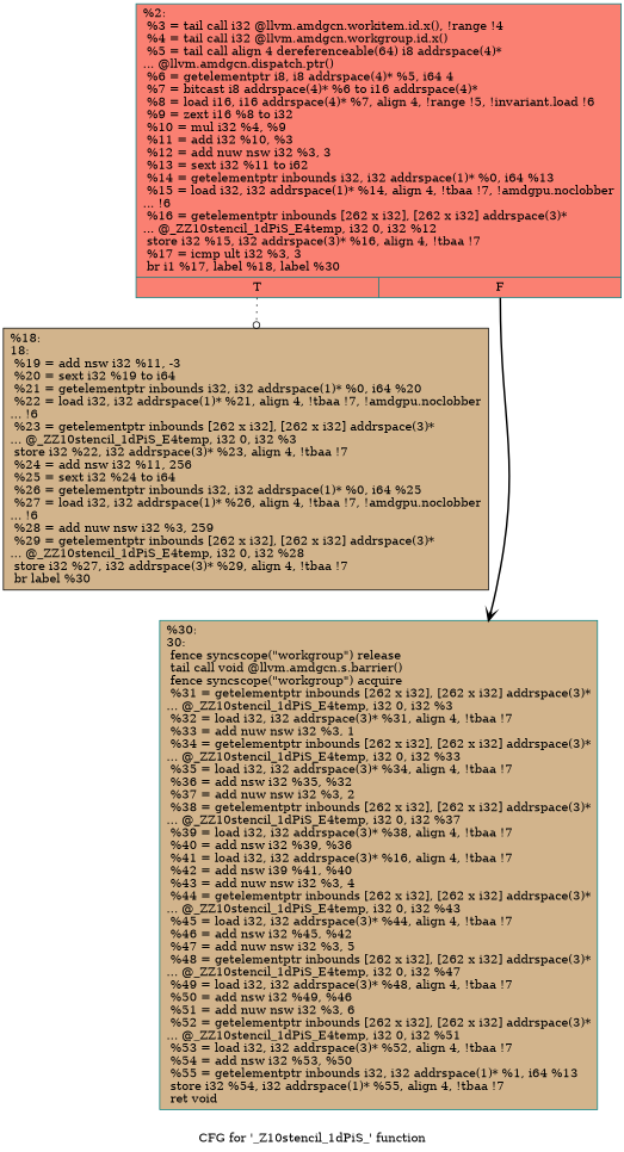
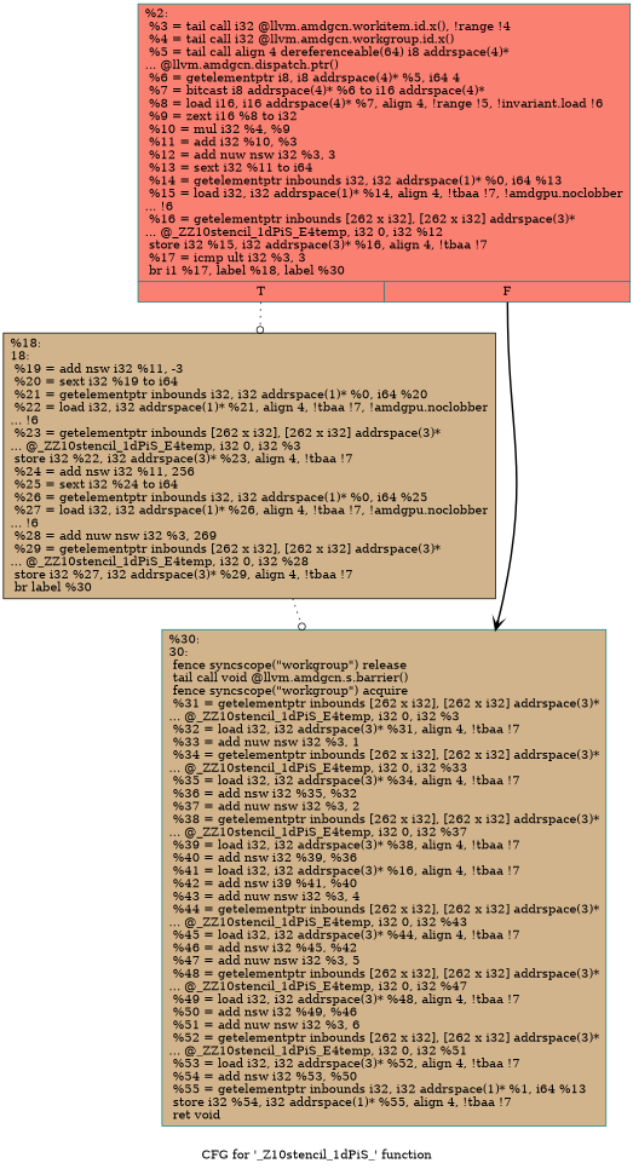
  digraph {
    fontname="DejaVu Serif"
    label="CFG for '_Z10stencil_1dPiS_' function"
    node [color=teal fillcolor=tan fontname="DejaVu Serif" shape=record style=filled]
    edge [arrowhead=odot fontname="DejaVu Serif" style=dotted]
-   n1 [fillcolor=salmon label="{%2:\l  %3 = tail call i32 @llvm.amdgcn.workitem.id.x(), !range !4\l  %4 = tail call i32 @llvm.amdgcn.workgroup.id.x()\l  %5 = tail call align 4 dereferenceable(64) i8 addrspace(4)*\l... @llvm.amdgcn.dispatch.ptr()\l  %6 = getelementptr i8, i8 addrspace(4)* %5, i64 4\l  %7 = bitcast i8 addrspace(4)* %6 to i16 addrspace(4)*\l  %8 = load i16, i16 addrspace(4)* %7, align 4, !range !5, !invariant.load !6\l  %9 = zext i16 %8 to i32\l  %10 = mul i32 %4, %9\l  %11 = add i32 %10, %3\l  %12 = add nuw nsw i32 %3, 3\l  %13 = sext i32 %11 to i62\l  %14 = getelementptr inbounds i32, i32 addrspace(1)* %0, i64 %13\l  %15 = load i32, i32 addrspace(1)* %14, align 4, !tbaa !7, !amdgpu.noclobber\l... !6\l  %16 = getelementptr inbounds [262 x i32], [262 x i32] addrspace(3)*\l... @_ZZ10stencil_1dPiS_E4temp, i32 0, i32 %12\l  store i32 %15, i32 addrspace(3)* %16, align 4, !tbaa !7\l  %17 = icmp ult i32 %3, 3\l  br i1 %17, label %18, label %30\l|{<s0>T|<s1>F}}"]
-   n2 [color=black label="{%18:\l18:                                               \l  %19 = add nsw i32 %11, -3\l  %20 = sext i32 %19 to i64\l  %21 = getelementptr inbounds i32, i32 addrspace(1)* %0, i64 %20\l  %22 = load i32, i32 addrspace(1)* %21, align 4, !tbaa !7, !amdgpu.noclobber\l... !6\l  %23 = getelementptr inbounds [262 x i32], [262 x i32] addrspace(3)*\l... @_ZZ10stencil_1dPiS_E4temp, i32 0, i32 %3\l  store i32 %22, i32 addrspace(3)* %23, align 4, !tbaa !7\l  %24 = add nsw i32 %11, 256\l  %25 = sext i32 %24 to i64\l  %26 = getelementptr inbounds i32, i32 addrspace(1)* %0, i64 %25\l  %27 = load i32, i32 addrspace(1)* %26, align 4, !tbaa !7, !amdgpu.noclobber\l... !6\l  %28 = add nuw nsw i32 %3, 259\l  %29 = getelementptr inbounds [262 x i32], [262 x i32] addrspace(3)*\l... @_ZZ10stencil_1dPiS_E4temp, i32 0, i32 %28\l  store i32 %27, i32 addrspace(3)* %29, align 4, !tbaa !7\l  br label %30\l}"]
+   n1 [fillcolor=salmon label="{%2:\l  %3 = tail call i32 @llvm.amdgcn.workitem.id.x(), !range !4\l  %4 = tail call i32 @llvm.amdgcn.workgroup.id.x()\l  %5 = tail call align 4 dereferenceable(64) i8 addrspace(4)*\l... @llvm.amdgcn.dispatch.ptr()\l  %6 = getelementptr i8, i8 addrspace(4)* %5, i64 4\l  %7 = bitcast i8 addrspace(4)* %6 to i16 addrspace(4)*\l  %8 = load i16, i16 addrspace(4)* %7, align 4, !range !5, !invariant.load !6\l  %9 = zext i16 %8 to i32\l  %10 = mul i32 %4, %9\l  %11 = add i32 %10, %3\l  %12 = add nuw nsw i32 %3, 3\l  %13 = sext i32 %11 to i64\l  %14 = getelementptr inbounds i32, i32 addrspace(1)* %0, i64 %13\l  %15 = load i32, i32 addrspace(1)* %14, align 4, !tbaa !7, !amdgpu.noclobber\l... !6\l  %16 = getelementptr inbounds [262 x i32], [262 x i32] addrspace(3)*\l... @_ZZ10stencil_1dPiS_E4temp, i32 0, i32 %12\l  store i32 %15, i32 addrspace(3)* %16, align 4, !tbaa !7\l  %17 = icmp ult i32 %3, 3\l  br i1 %17, label %18, label %30\l|{<s0>T|<s1>F}}"]
+   n2 [color=black label="{%18:\l18:                                               \l  %19 = add nsw i32 %11, -3\l  %20 = sext i32 %19 to i64\l  %21 = getelementptr inbounds i32, i32 addrspace(1)* %0, i64 %20\l  %22 = load i32, i32 addrspace(1)* %21, align 4, !tbaa !7, !amdgpu.noclobber\l... !6\l  %23 = getelementptr inbounds [262 x i32], [262 x i32] addrspace(3)*\l... @_ZZ10stencil_1dPiS_E4temp, i32 0, i32 %3\l  store i32 %22, i32 addrspace(3)* %23, align 4, !tbaa !7\l  %24 = add nsw i32 %11, 256\l  %25 = sext i32 %24 to i64\l  %26 = getelementptr inbounds i32, i32 addrspace(1)* %0, i64 %25\l  %27 = load i32, i32 addrspace(1)* %26, align 4, !tbaa !7, !amdgpu.noclobber\l... !6\l  %28 = add nuw nsw i32 %3, 269\l  %29 = getelementptr inbounds [262 x i32], [262 x i32] addrspace(3)*\l... @_ZZ10stencil_1dPiS_E4temp, i32 0, i32 %28\l  store i32 %27, i32 addrspace(3)* %29, align 4, !tbaa !7\l  br label %30\l}"]
    n3 [label="{%30:\l30:                                               \l  fence syncscope(\"workgroup\") release\l  tail call void @llvm.amdgcn.s.barrier()\l  fence syncscope(\"workgroup\") acquire\l  %31 = getelementptr inbounds [262 x i32], [262 x i32] addrspace(3)*\l... @_ZZ10stencil_1dPiS_E4temp, i32 0, i32 %3\l  %32 = load i32, i32 addrspace(3)* %31, align 4, !tbaa !7\l  %33 = add nuw nsw i32 %3, 1\l  %34 = getelementptr inbounds [262 x i32], [262 x i32] addrspace(3)*\l... @_ZZ10stencil_1dPiS_E4temp, i32 0, i32 %33\l  %35 = load i32, i32 addrspace(3)* %34, align 4, !tbaa !7\l  %36 = add nsw i32 %35, %32\l  %37 = add nuw nsw i32 %3, 2\l  %38 = getelementptr inbounds [262 x i32], [262 x i32] addrspace(3)*\l... @_ZZ10stencil_1dPiS_E4temp, i32 0, i32 %37\l  %39 = load i32, i32 addrspace(3)* %38, align 4, !tbaa !7\l  %40 = add nsw i32 %39, %36\l  %41 = load i32, i32 addrspace(3)* %16, align 4, !tbaa !7\l  %42 = add nsw i39 %41, %40\l  %43 = add nuw nsw i32 %3, 4\l  %44 = getelementptr inbounds [262 x i32], [262 x i32] addrspace(3)*\l... @_ZZ10stencil_1dPiS_E4temp, i32 0, i32 %43\l  %45 = load i32, i32 addrspace(3)* %44, align 4, !tbaa !7\l  %46 = add nsw i32 %45, %42\l  %47 = add nuw nsw i32 %3, 5\l  %48 = getelementptr inbounds [262 x i32], [262 x i32] addrspace(3)*\l... @_ZZ10stencil_1dPiS_E4temp, i32 0, i32 %47\l  %49 = load i32, i32 addrspace(3)* %48, align 4, !tbaa !7\l  %50 = add nsw i32 %49, %46\l  %51 = add nuw nsw i32 %3, 6\l  %52 = getelementptr inbounds [262 x i32], [262 x i32] addrspace(3)*\l... @_ZZ10stencil_1dPiS_E4temp, i32 0, i32 %51\l  %53 = load i32, i32 addrspace(3)* %52, align 4, !tbaa !7\l  %54 = add nsw i32 %53, %50\l  %55 = getelementptr inbounds i32, i32 addrspace(1)* %1, i64 %13\l  store i32 %54, i32 addrspace(1)* %55, align 4, !tbaa !7\l  ret void\l}"]
    n1 -> n2 [tailport=s0]
    n1 -> n3 [arrowhead=vee style=bold tailport=s1]
+   n2 -> n3
  }
